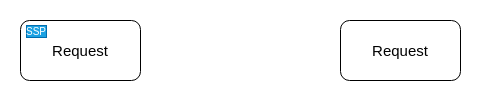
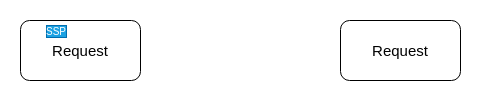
  <mxCell id="0" />
  <mxCell id="1" parent="0" />
  <mxCell id="2" value="Request" style="rounded=1;whiteSpace=wrap;html=1;fontSize=15;" vertex="1" parent="1"><mxGeometry x="340" y="20" width="120" height="60" as="geometry" /></mxCell>
  <mxCell id="3" value="Request" style="rounded=1;whiteSpace=wrap;html=1;fontSize=15;" vertex="1" parent="1"><mxGeometry x="20" y="20" width="120" height="60" as="geometry" /></mxCell>
- <mxCell id="4" value="SSP" style="text;html=1;strokeColor=#006EAF;fillColor=#1ba1e2;align=center;verticalAlign=middle;whiteSpace=wrap;rounded=0;fontColor=#ffffff;fontSize=10;" vertex="1" parent="1"><mxGeometry x="26" y="25" width="20" height="12" as="geometry" /></mxCell>
+ <mxCell id="4" value="SSP" style="text;html=1;strokeColor=#006EAF;fillColor=#1ba1e2;align=center;verticalAlign=middle;whiteSpace=wrap;rounded=0;fontColor=#ffffff;fontSize=10;" vertex="1" parent="1"><mxGeometry x="46" y="25" width="20" height="12" as="geometry" /></mxCell>
